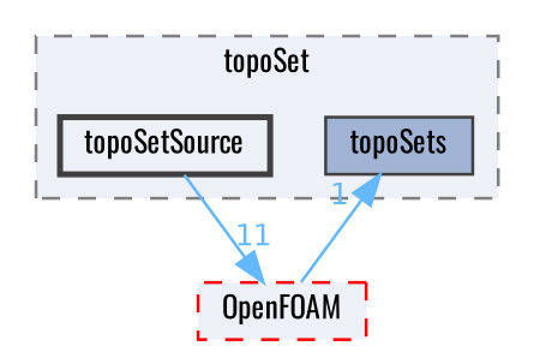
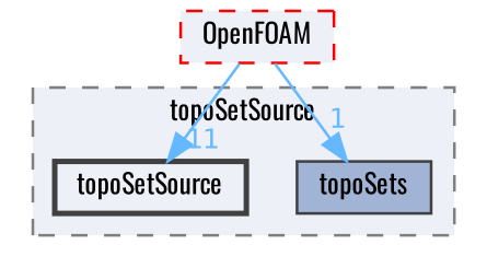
  digraph {
    compound=true
    fontname=Oswald
    node [color=grey25 fillcolor="#edf0f7" fontname=Oswald fontsize=10 shape=box]
    edge [color=steelblue1 fontcolor=steelblue1 fontname=Oswald fontsize=10 labeldistance=1.5 labelfontname=Helvetica labelfontsize=10]
    n1 [fillcolor="#a2b4d6" height=0.2 label=topoSets style=filled width=0.4]
    n2 [height=0.2 label=topoSetSource style="filled,bold" width=0.4]
    n3 [color=red height=0.2 label=OpenFOAM style="filled,dashed" width=0.4]
    subgraph cluster_1 {
      bgcolor="#edf0f7"
      fontsize=10
-     label=topoSet
+     label=topoSetSource
      pencolor=grey50
      style="filled,dashed"
      n1
      n2
    }
-   n2 -> n3 [headlabel=11]
+   n3 -> n2 [headlabel=11]
    n3 -> n1 [headlabel=1]
  }
